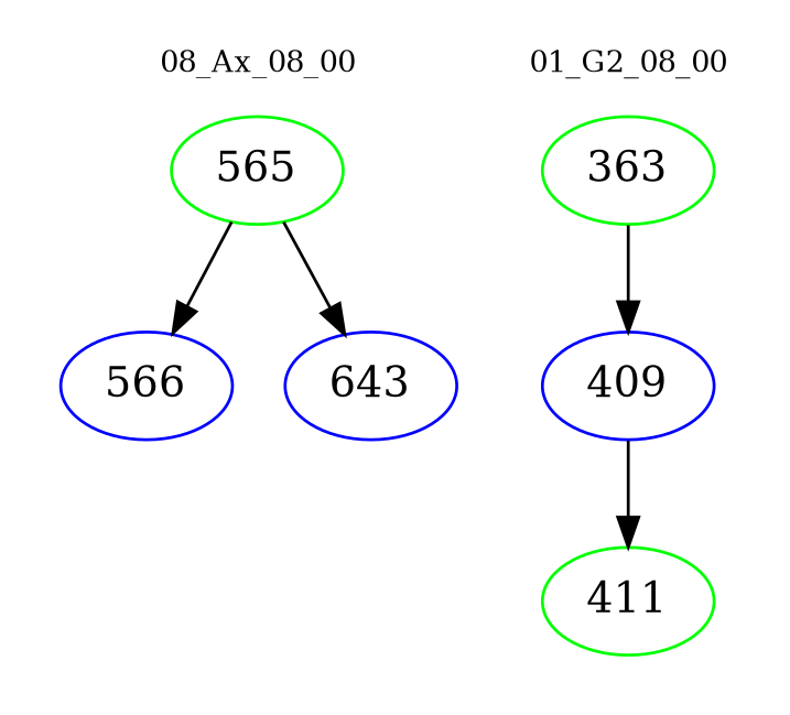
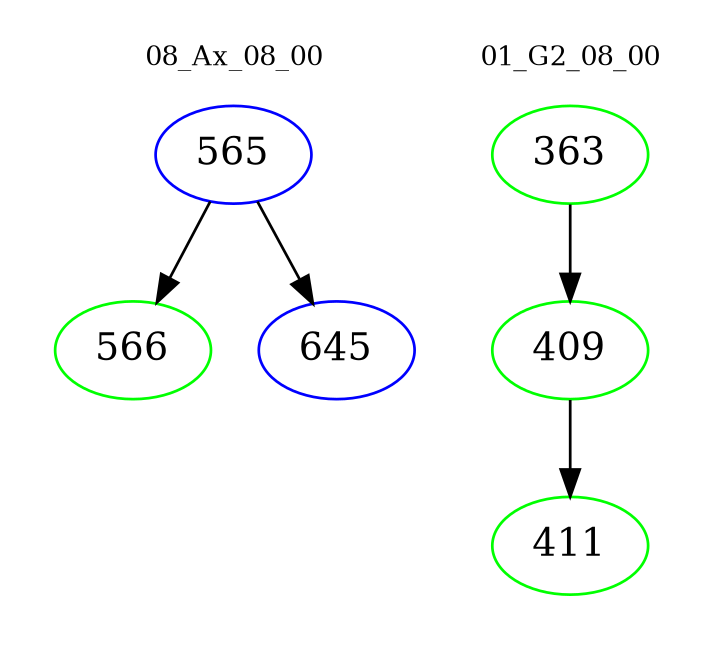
  digraph {
    node [color=blue]
    edge [color=black]
-   n1 [color=green label=565]
-   n2 [label=566]
-   n3 [label=643]
-   n4 [label=409]
+   n1 [label=565]
+   n2 [color=green label=566]
+   n3 [label=645]
+   n4 [color=green label=409]
    n5 [color=green label=363]
    n6 [color=green label=411]
    subgraph cluster_1 {
      color=white
      fontsize=10
      label="08_Ax_08_00"
      n1
      n2
      n3
    }
    subgraph cluster_2 {
      color=white
      fontsize=10
      label="01_G2_08_00"
      n4
      n5
      n6
    }
    n1 -> n2
    n1 -> n3
    n4 -> n6
    n5 -> n4
  }
